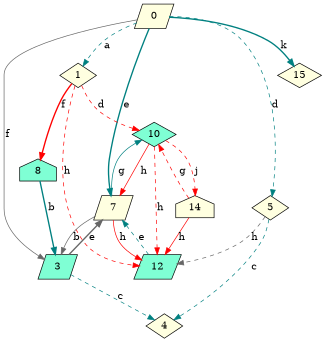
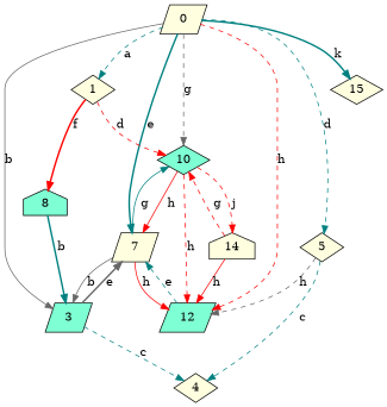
  strict digraph {
    node [fillcolor=lightyellow shape=diamond style=filled]
    edge [color=teal style=dashed]
    0 [shape=parallelogram]
    1
    3 [fillcolor=aquamarine shape=parallelogram]
    5
    7 [shape=parallelogram]
    10 [fillcolor=aquamarine]
    12 [fillcolor=aquamarine shape=parallelogram]
    15
    8 [fillcolor=aquamarine shape=house]
    4
    14 [shape=house]
    0 -> 1 [label=a]
-   0 -> 3 [color=gray40 label=f style=solid]
+   0 -> 3 [color=gray40 label=b style=solid]
    0 -> 5 [label=d]
    0 -> 7 [label=e style=bold]
-   1 -> 12 [color=red label=h]
+   0 -> 10 [color=gray40 label=g]
+   0 -> 12 [color=red label=h]
    0 -> 15 [label=k style=bold]
    1 -> 10 [color=red label=d]
    1 -> 8 [color=red label=f style=bold]
    3 -> 7 [color=gray40 label=e style=bold]
    3 -> 4 [label=c]
    5 -> 12 [color=gray40 label=h]
    5 -> 4 [label=c]
    7 -> 3 [color=gray40 label=b style=solid]
    7 -> 10 [label=g style=solid]
    7 -> 12 [color=red label=h style=solid]
    10 -> 7 [color=red label=h style=solid]
    10 -> 12 [color=red label=h]
    10 -> 14 [color=red label=j]
    12 -> 7 [label=e]
    8 -> 3 [label=b style=bold]
    14 -> 10 [color=red label=g]
    14 -> 12 [color=red label=h style=solid]
  }
